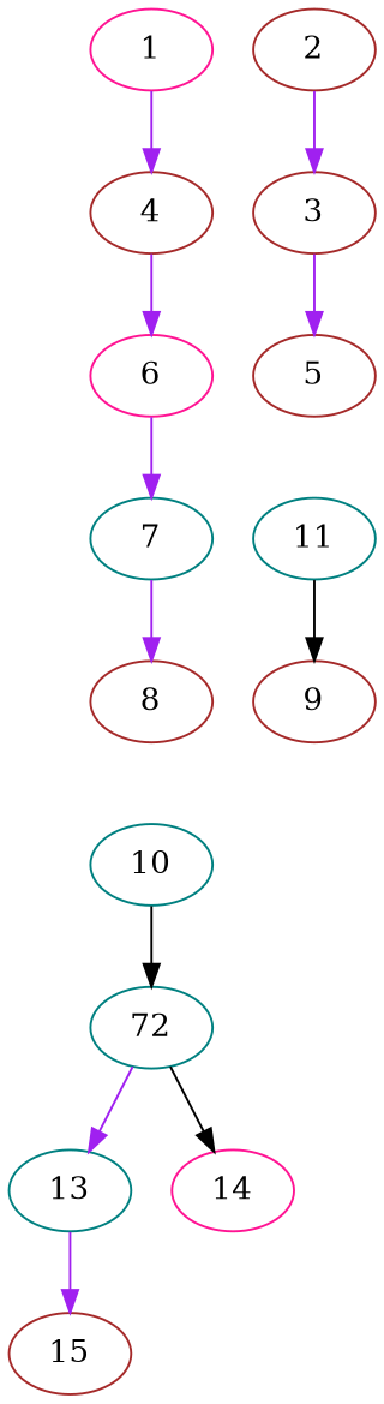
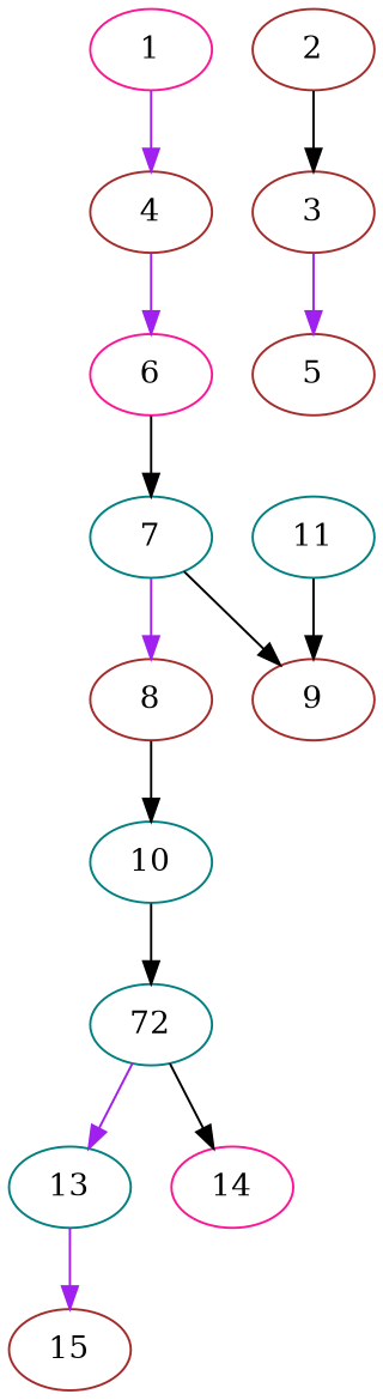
  digraph {
    node [alpha=0.01 color=brown]
    edge [color=purple]
    1 [alpha=0.20 color=deeppink expect_size=676530507140691]
    4 [alpha=0.02 expect_size=316878033058067328]
    6 [alpha=0.04 color=deeppink expect_size=71384162957124435968]
    7 [color=teal expect_size=3234408175798022]
    2 [alpha=0.08 expect_size=63123663005562175488]
    3 [alpha=0.16 expect_size=27282173107937368]
    5 [alpha=0.16 expect_size=87583362698377344]
    8 [alpha=0.03 expect_size=1204172802278555648]
    9 [expect_size=3877058310387874]
    10 [alpha=0.19 color=teal expect_size=2605073473662977]
    n11 [alpha=0.03 color=teal expect_size=151415750656698848 label=72]
    11 [color=teal expect_size=3494232745336587]
    13 [alpha=0.03 color=teal expect_size=71846693896716288000]
    14 [alpha=0.06 color=deeppink expect_size=448945474295352640]
    15 [alpha=0.09 expect_size=72481294798281408]
    1 -> 4
    4 -> 6
-   6 -> 7
+   6 -> 7 [color=black]
    7 -> 8
-   2 -> 3
+   7 -> 9 [color=black]
+   2 -> 3 [color=black]
    3 -> 5
+   8 -> 10 [color=black]
    10 -> n11 [color=black]
    n11 -> 13
    n11 -> 14 [color=black]
    11 -> 9 [color=black]
    13 -> 15
  }
